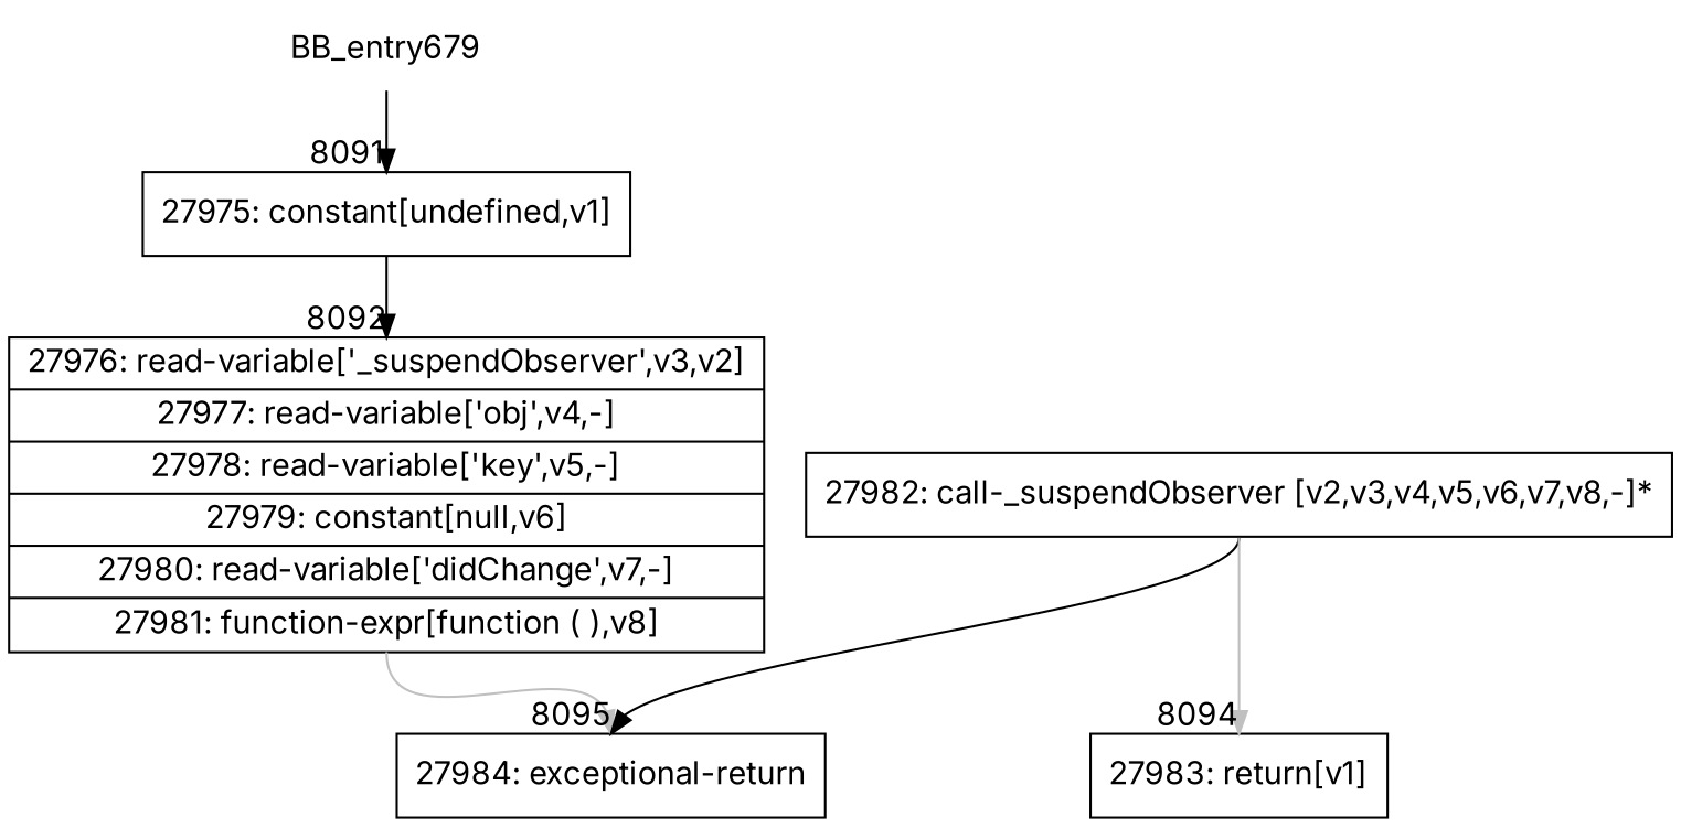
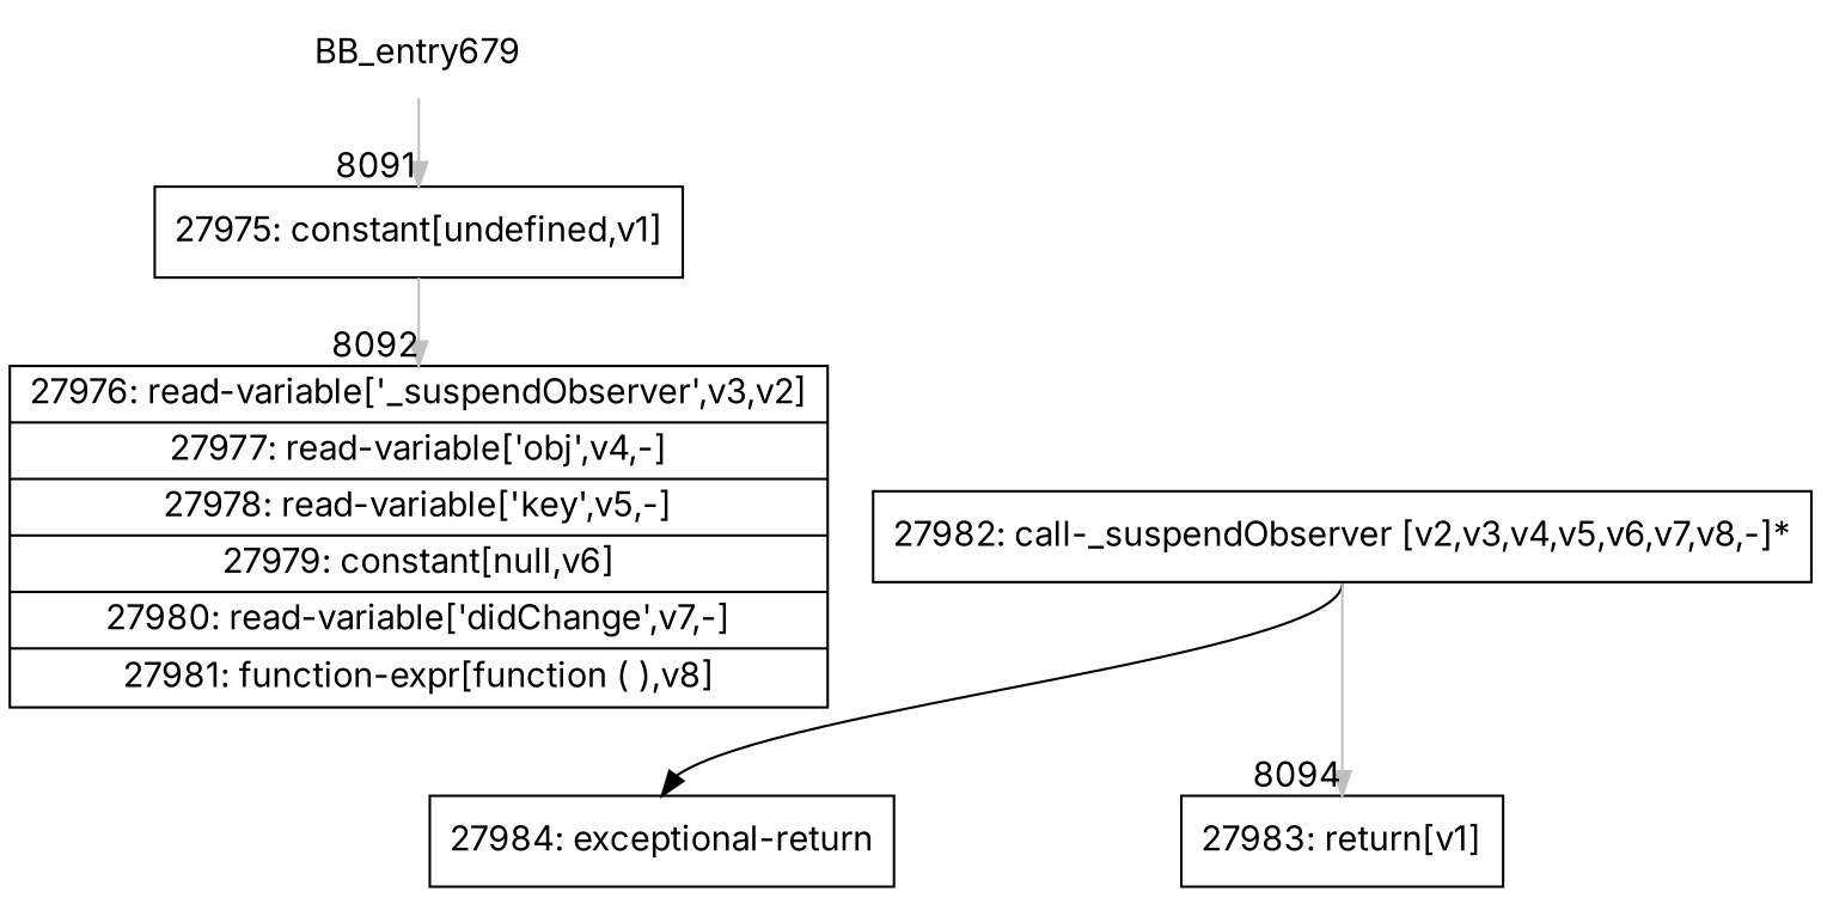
  digraph {
    fontname=Inter
    rankdir=TD
    node [fontname=Inter shape=record]
    edge [fontname=Inter headport=n tailport=s]
    BB_entry679 [shape=none]
    n2 [label="{27975: constant[undefined,v1]}"]
    n3 [label="{27976: read-variable['_suspendObserver',v3,v2]|27977: read-variable['obj',v4,-]|27978: read-variable['key',v5,-]|27979: constant[null,v6]|27980: read-variable['didChange',v7,-]|27981: function-expr[function ( ),v8]}"]
    n4 [label="{27984: exceptional-return}"]
    n5 [label="{27982: call-_suspendObserver [v2,v3,v4,v5,v6,v7,v8,-]*}"]
    n6 [label="{27983: return[v1]}"]
-   BB_entry679 -> n2 [headlabel="    8091"]
-   n2 -> n3 [headlabel="      8092"]
-   n3 -> n4 [color=gray headlabel="      8095"]
+   BB_entry679 -> n2 [headlabel="    8091" color=gray]
+   n2 -> n3 [headlabel="      8092" color=gray]
    n5 -> n4 [color=black]
    n5 -> n6 [color=gray headlabel="      8094"]
  }
